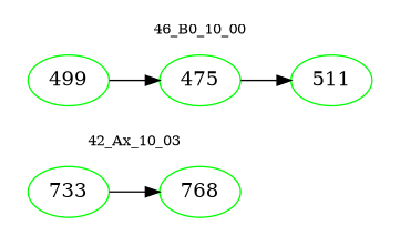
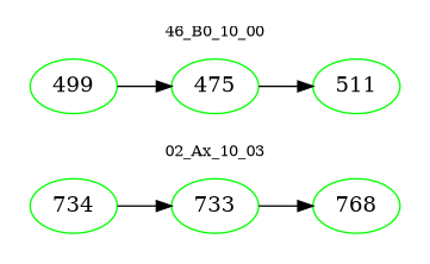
  digraph {
    fontname="DejaVu Serif"
    rankdir=LR
    node [color=green fontname="DejaVu Serif"]
    edge [color=black fontname="DejaVu Serif"]
+   n1 [label=734]
    n2 [label=733]
    n3 [label=768]
    n4 [label=499]
    n5 [label=475]
    n6 [label=511]
    subgraph cluster_1 {
      color=white
      fontsize=10
-     label="42_Ax_10_03"
+     label="02_Ax_10_03"
+     n1
      n2
      n3
    }
    subgraph cluster_2 {
      color=white
      fontsize=10
      label="46_B0_10_00"
      n4
      n5
      n6
    }
+   n1 -> n2
    n2 -> n3
    n4 -> n5
    n5 -> n6
  }
